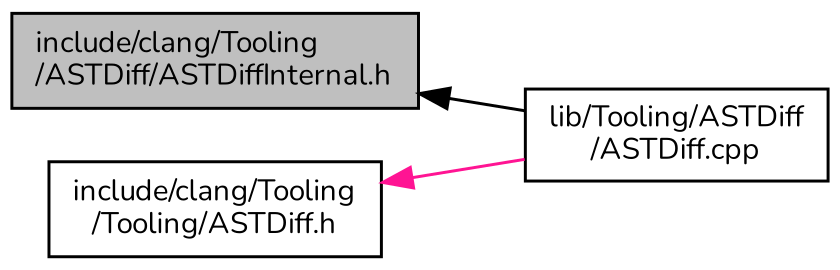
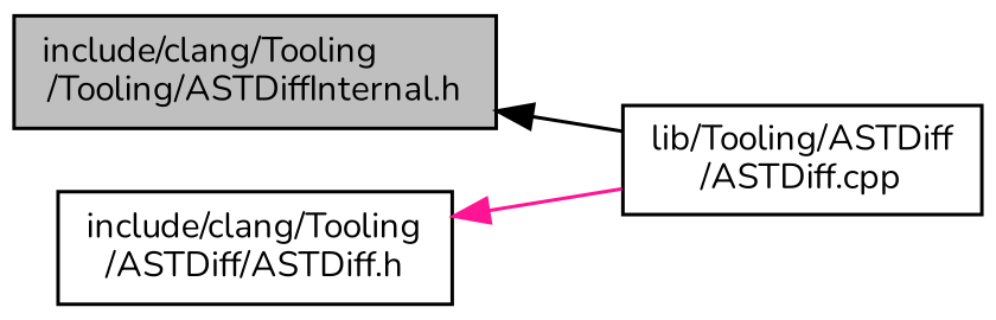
  digraph {
    fontname=Nunito
    rankdir=LR
    node [color=black fontname=Nunito fontsize=10 shape=record]
    edge [dir=back fontname=Nunito fontsize=10 labelfontname=Helvetica labelfontsize=10 style=solid]
-   n1 [fillcolor=grey75 fontcolor=black height=0.2 label="include/clang/Tooling\l/ASTDiff/ASTDiffInternal.h" style=filled width=0.4]
+   n1 [fillcolor=grey75 fontcolor=black height=0.2 label="include/clang/Tooling\l/Tooling/ASTDiffInternal.h" style=filled width=0.4]
    n2 [height=0.2 label="lib/Tooling/ASTDiff\l/ASTDiff.cpp" width=0.4]
-   n3 [height=0.2 label="include/clang/Tooling\l/Tooling/ASTDiff.h" width=0.4]
+   n3 [height=0.2 label="include/clang/Tooling\l/ASTDiff/ASTDiff.h" width=0.4]
    n1 -> n2 [color=black]
    n3 -> n2 [color=deeppink]
  }
